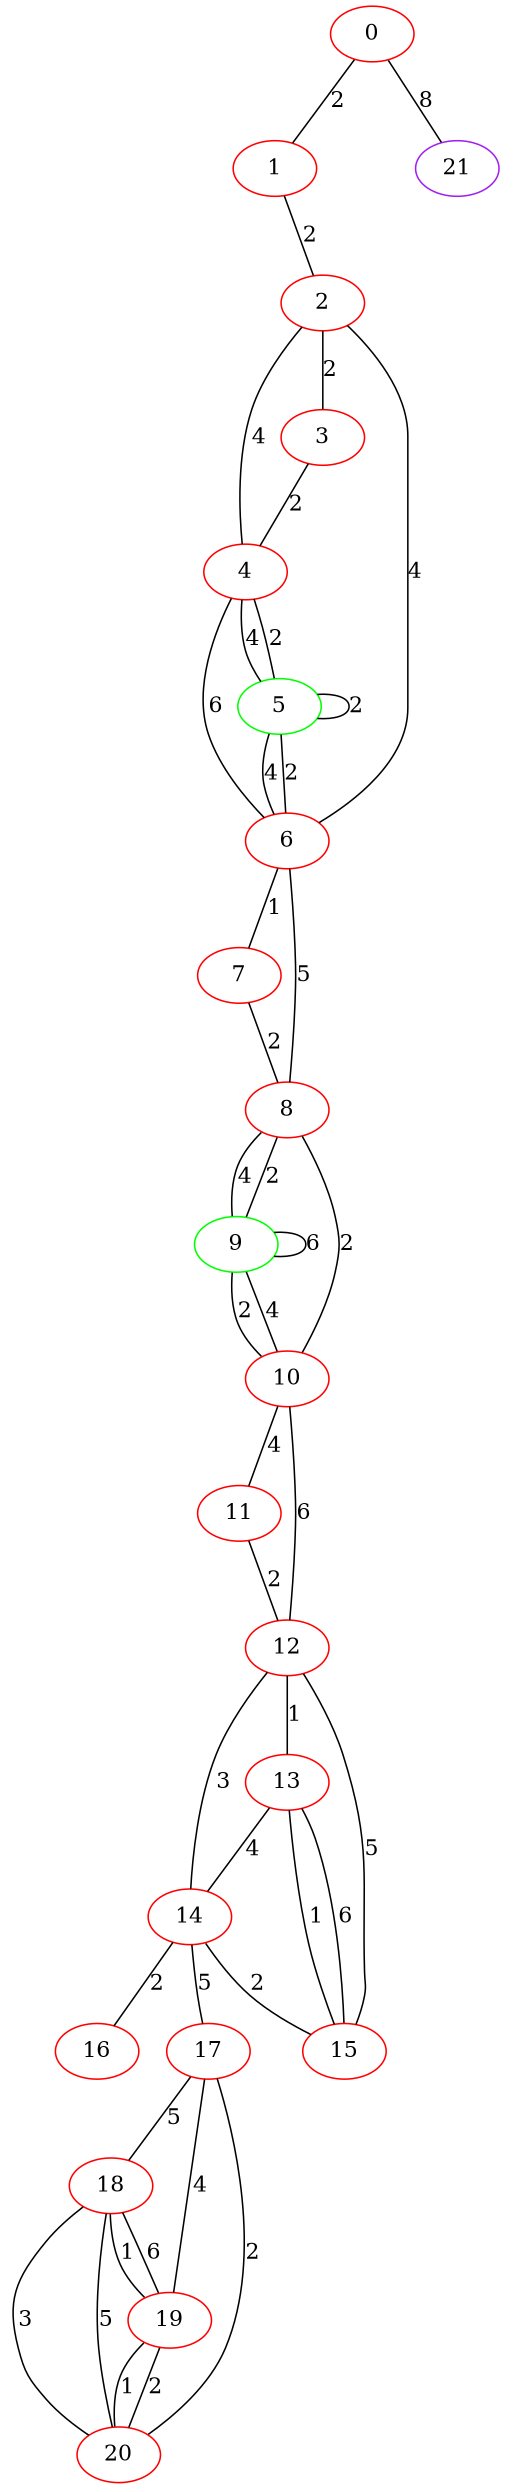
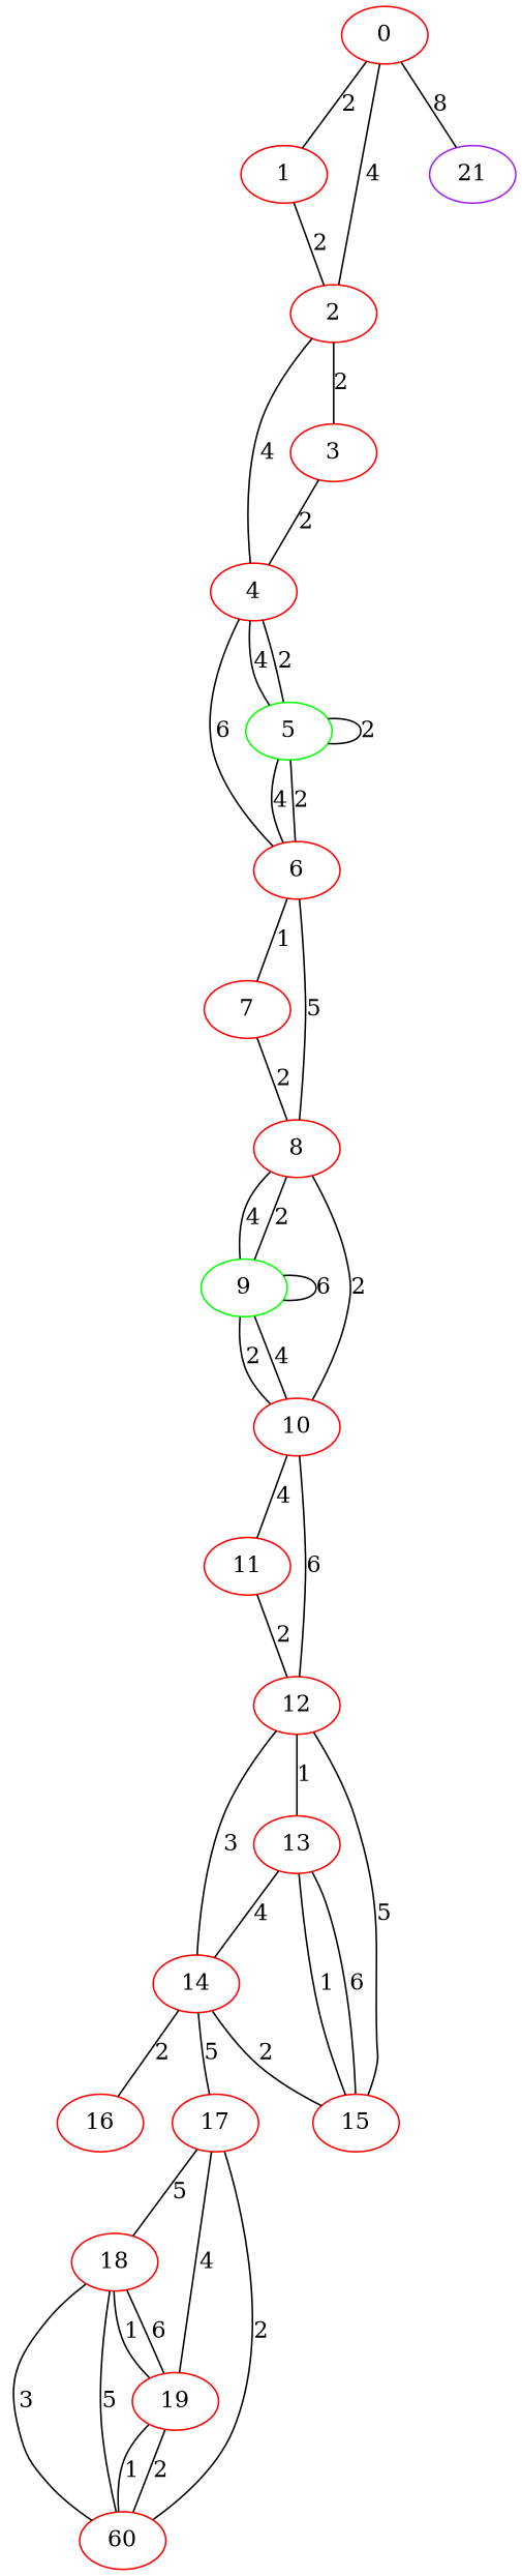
  graph {
    node [color=red weight=1]
    0
    1
    2
    21 [color=purple weight=4]
    3
    4
    5 [color=green weight=2]
    6
    7
    8
    9 [color=green weight=2]
    10
    11
    12
    13
    14
    15
    16
    17
    18
    19
-   20
+   20 [label=60]
    0 -- 1 [label=2]
-   6 -- 2 [label=4]
+   0 -- 2 [label=4]
    0 -- 21 [label=8]
    1 -- 2 [label=2]
    2 -- 3 [label=2]
    2 -- 4 [label=4]
    3 -- 4 [label=2]
    4 -- 5 [label=2]
    4 -- 5 [label=4]
    4 -- 6 [label=6]
    5 -- 5 [label=2]
    5 -- 6 [label=4]
    5 -- 6 [label=2]
    6 -- 7 [label=1]
    6 -- 8 [label=5]
    7 -- 8 [label=2]
    8 -- 9 [label=2]
    8 -- 9 [label=4]
    8 -- 10 [label=2]
    9 -- 9 [label=6]
    9 -- 10 [label=4]
    9 -- 10 [label=2]
    10 -- 11 [label=4]
    10 -- 12 [label=6]
    11 -- 12 [label=2]
    12 -- 13 [label=1]
    12 -- 14 [label=3]
    12 -- 15 [label=5]
    13 -- 14 [label=4]
    13 -- 15 [label=1]
    13 -- 15 [label=6]
    14 -- 15 [label=2]
    14 -- 16 [label=2]
    14 -- 17 [label=5]
    17 -- 18 [label=5]
    17 -- 19 [label=4]
    17 -- 20 [label=2]
    18 -- 19 [label=1]
    18 -- 19 [label=6]
    18 -- 20 [label=3]
    18 -- 20 [label=5]
    19 -- 20 [label=2]
    19 -- 20 [label=1]
  }
